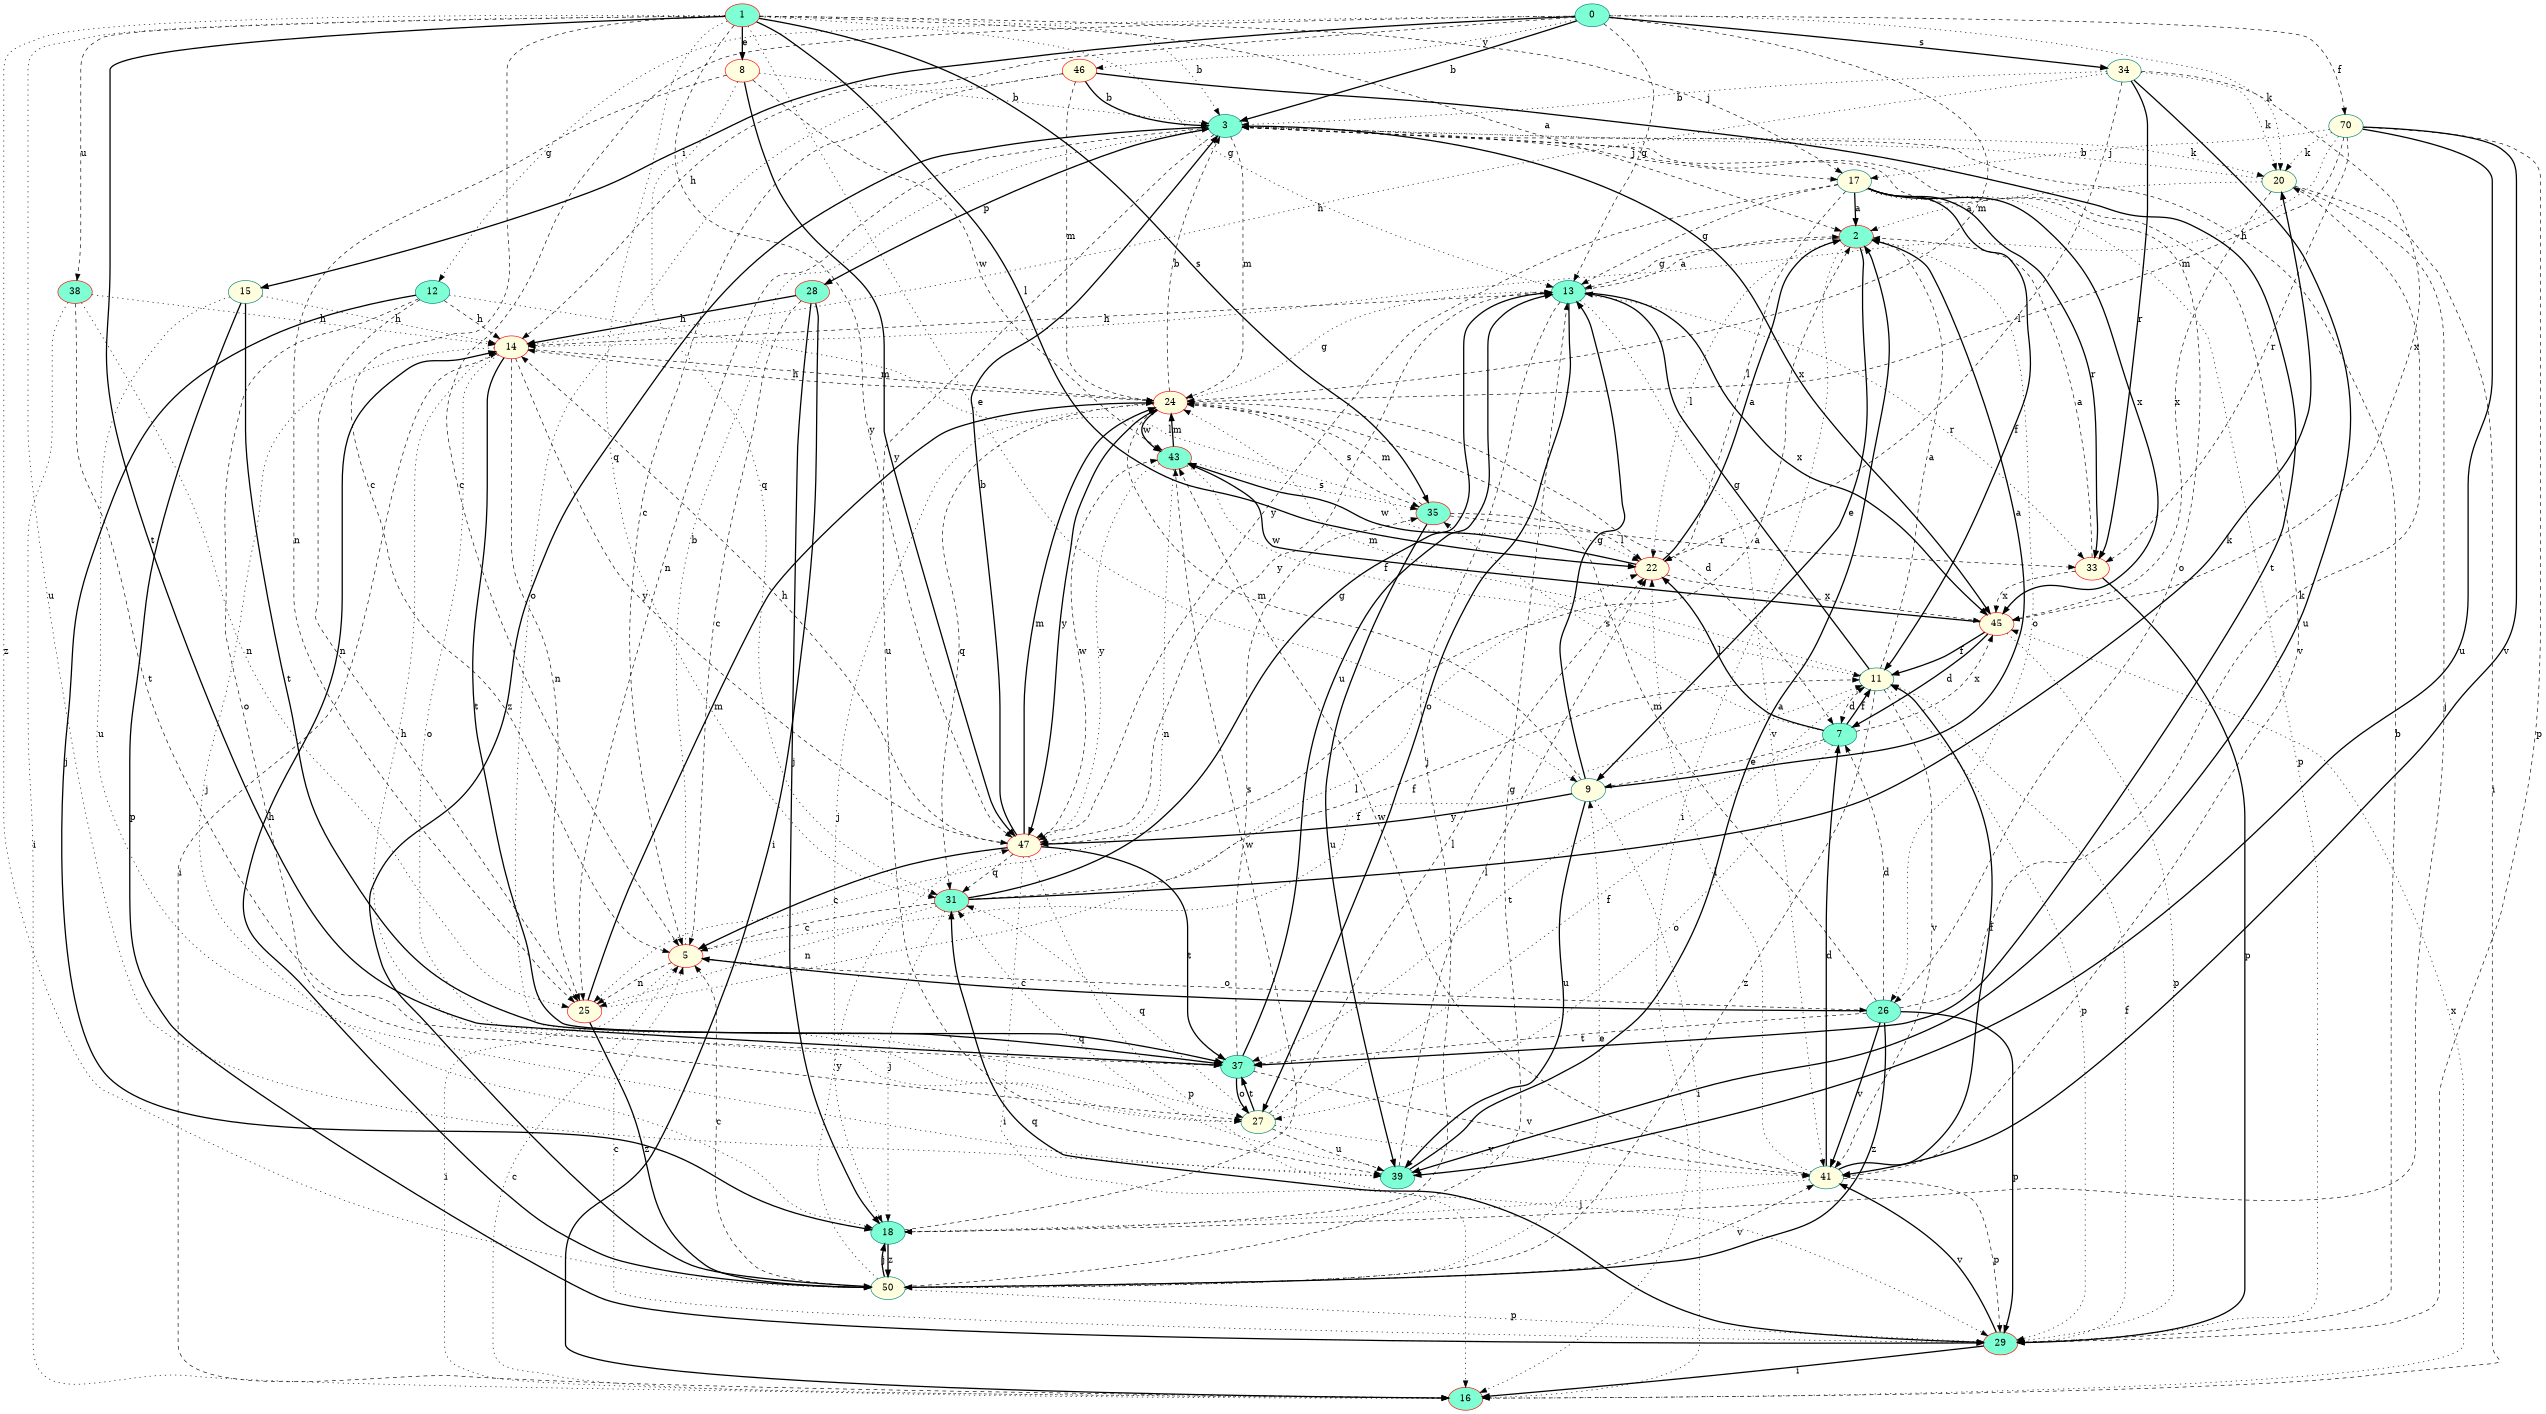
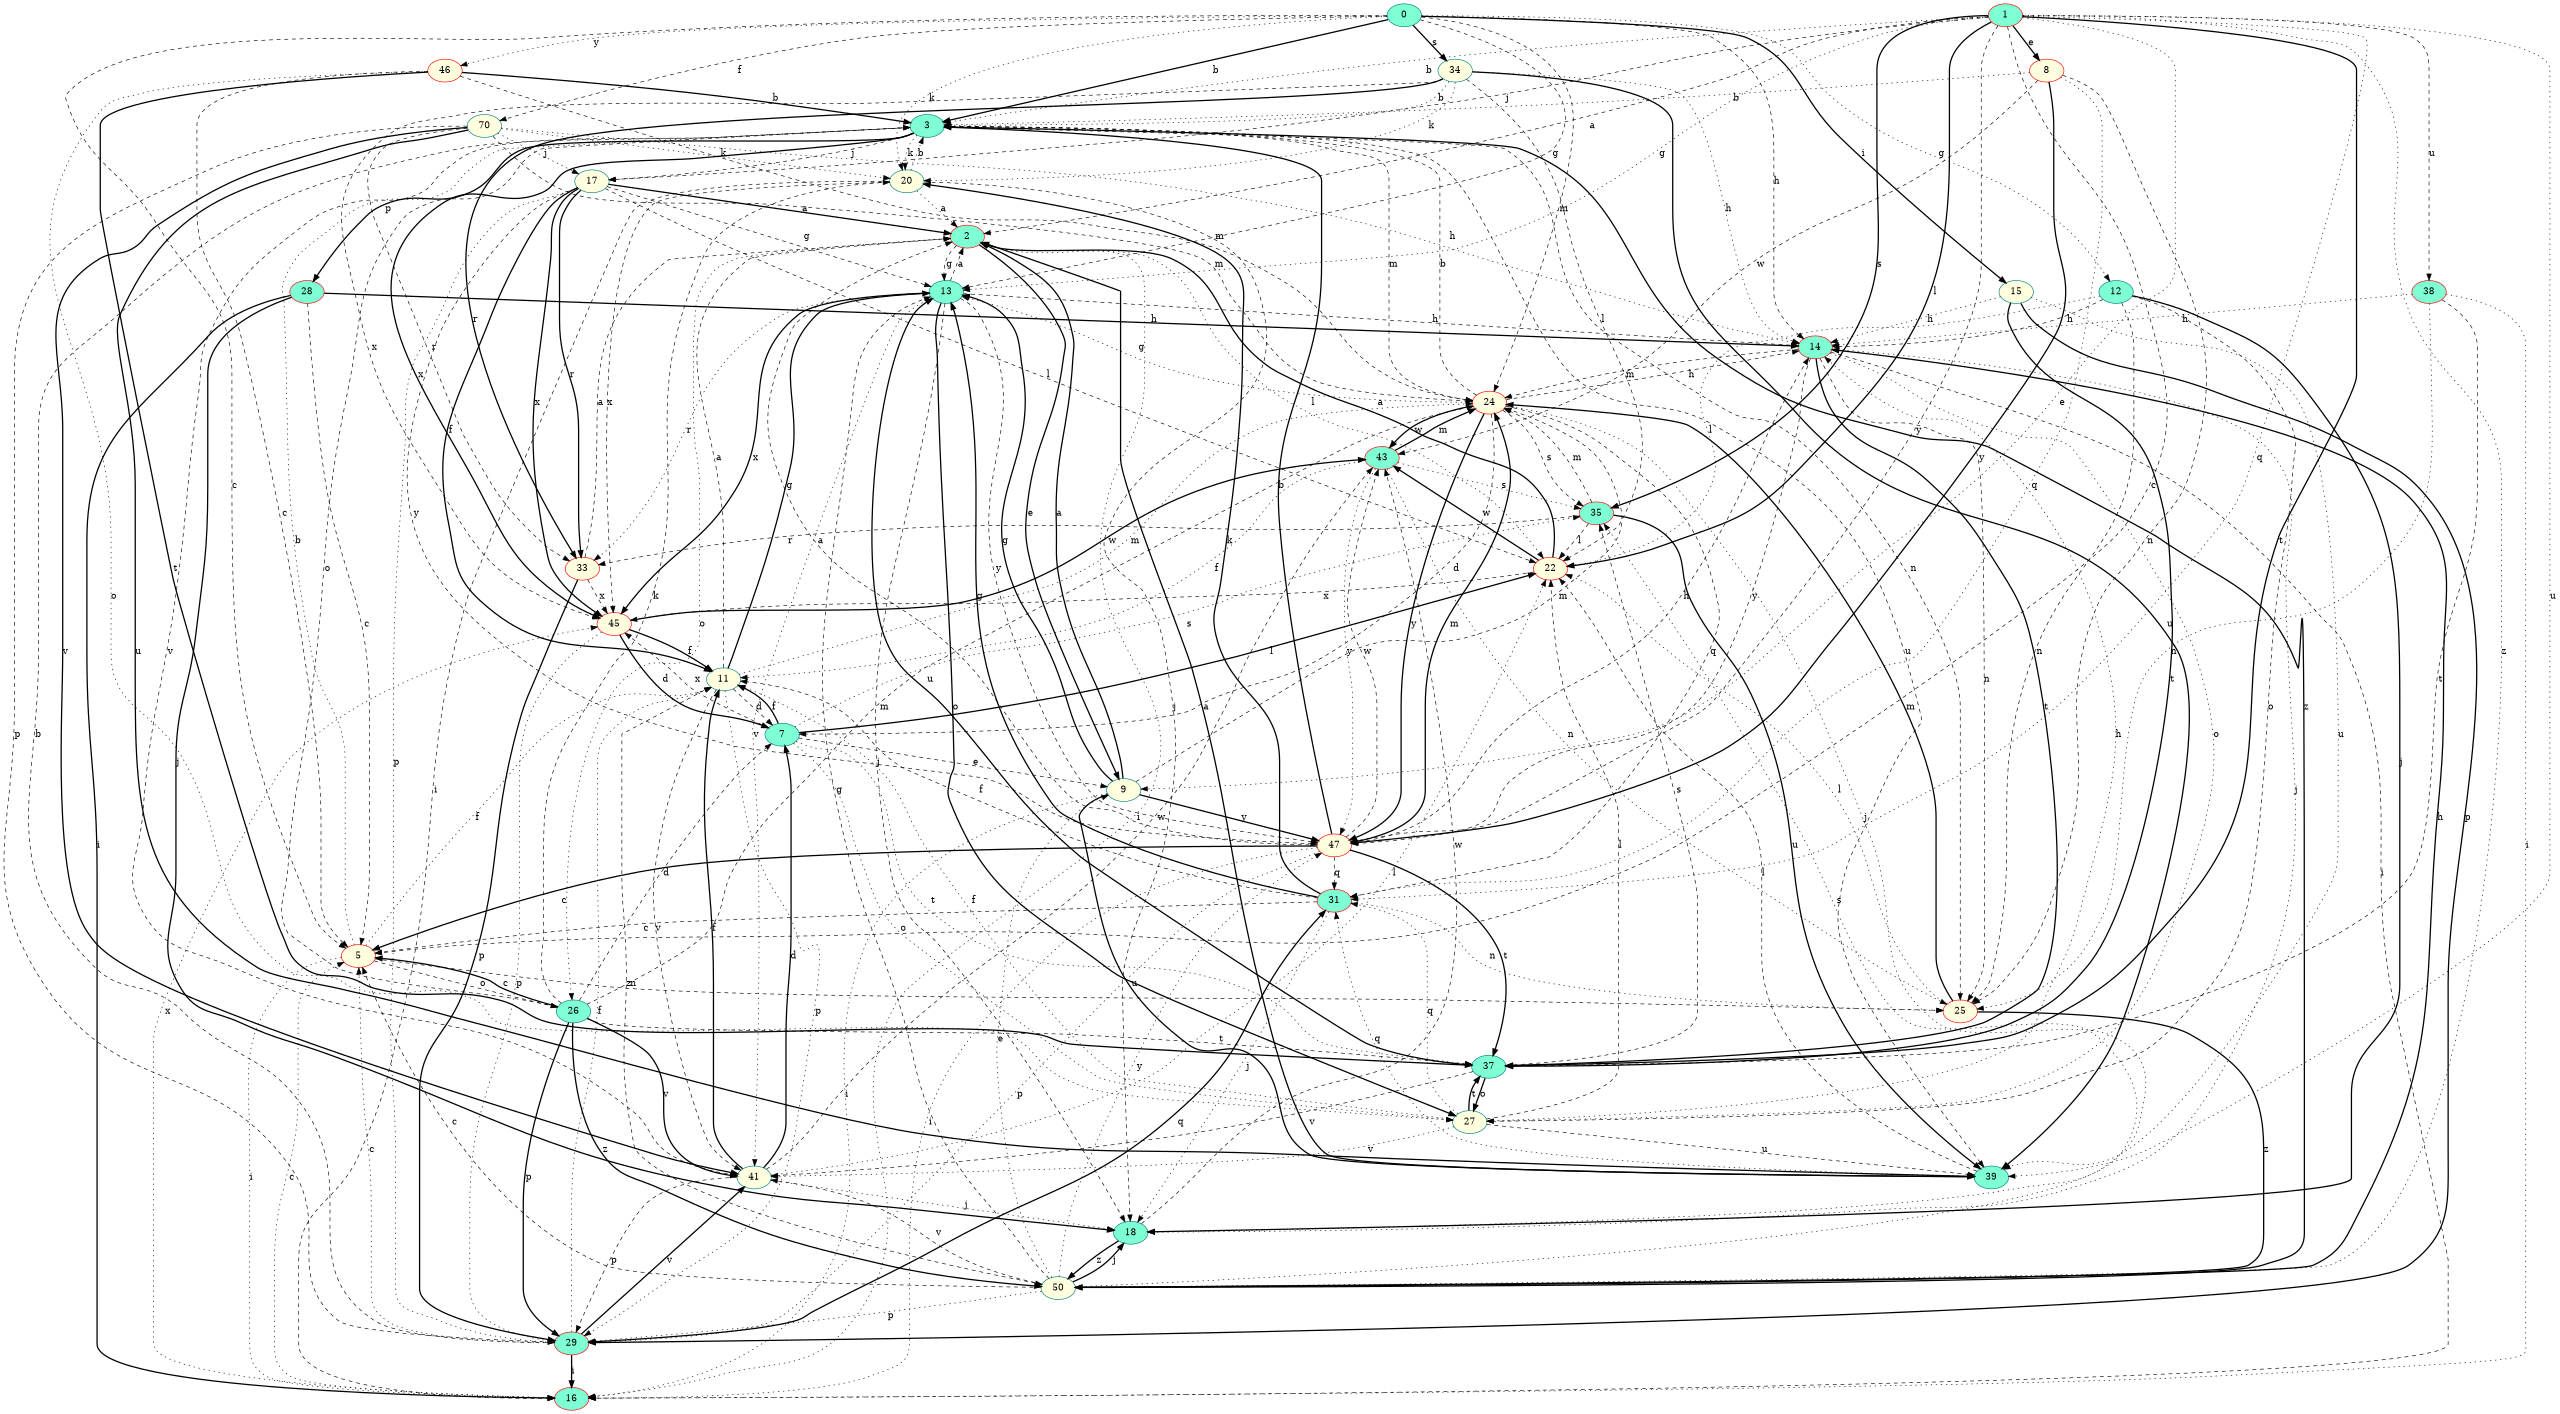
  strict digraph {
    node [color=teal fillcolor=lightyellow style=filled]
    edge [style=dashed]
    0 [fillcolor=aquamarine]
    3 [fillcolor=aquamarine]
    5 [color=red]
    n4 [label=70]
    12 [fillcolor=aquamarine]
    13 [fillcolor=aquamarine]
-   14 [color=red]
+   14 [color=red fillcolor=aquamarine]
    15
    20
    24 [color=red]
    34
    46 [color=red]
    17
    39 [fillcolor=aquamarine]
    50
    26 [fillcolor=aquamarine]
    25 [color=red]
    28 [color=red fillcolor=aquamarine]
    41
    45 [color=red]
    16 [color=red fillcolor=aquamarine]
    11
    29 [color=red fillcolor=aquamarine]
    33 [color=red]
    22 [color=red]
    27
    18 [fillcolor=aquamarine]
    2 [color=red fillcolor=aquamarine]
    47 [color=red]
    37 [fillcolor=aquamarine]
    31 [color=red fillcolor=aquamarine]
    35 [color=red fillcolor=aquamarine]
    7 [fillcolor=aquamarine]
    43 [color=red fillcolor=aquamarine]
    1 [color=red fillcolor=aquamarine]
    8 [color=red]
    9
    38 [color=red fillcolor=aquamarine]
    0 -> 3 [label=b style=bold]
    0 -> 5 [label=c]
    0 -> n4 [label=f]
    0 -> 12 [label=g style=dotted]
    0 -> 13 [label=g]
    0 -> 14 [label=h]
    0 -> 15 [label=i style=bold]
    0 -> 20 [label=k style=dotted]
    0 -> 24 [label=m]
    0 -> 34 [label=s style=bold]
    0 -> 46 [label=y style=dotted]
    3 -> 20 [label=k style=dotted]
    3 -> 24 [label=m]
    3 -> 17 [label=j]
    3 -> 39 [label=u]
    3 -> 50 [label=z style=bold]
    3 -> 26 [label=o]
    3 -> 25 [label=n]
    3 -> 28 [label=p style=bold]
    3 -> 41 [label=v]
    3 -> 45 [label=x style=bold]
    5 -> 3 [label=b style=dotted]
    5 -> 26 [label=o]
    5 -> 25 [label=n]
    5 -> 16 [label=i style=dotted]
    5 -> 11 [label=f style=dotted]
    n4 -> 14 [label=h style=dotted]
    n4 -> 20 [label=k style=dotted]
    n4 -> 24 [label=m]
    n4 -> 17 [label=j style=dotted]
    n4 -> 39 [label=u style=bold]
    n4 -> 41 [label=v style=bold]
    n4 -> 29 [label=p]
    n4 -> 33 [label=r]
    12 -> 14 [label=h]
    12 -> 25 [label=n]
    12 -> 22 [label=l style=dotted]
    12 -> 27 [label=o]
    12 -> 18 [label=j style=bold]
    13 -> 14 [label=h]
    13 -> 41 [label=v style=dotted]
    13 -> 45 [label=x style=bold]
    13 -> 33 [label=r style=dotted]
    13 -> 27 [label=o style=bold]
    13 -> 18 [label=j]
    13 -> 2 [label=a]
    13 -> 47 [label=y]
    14 -> 24 [label=m]
    14 -> 25 [label=n]
    14 -> 16 [label=i]
    14 -> 27 [label=o style=dotted]
    14 -> 18 [label=j style=dotted]
    14 -> 47 [label=y]
    14 -> 37 [label=t style=bold]
    15 -> 14 [label=h style=dotted]
    15 -> 39 [label=u style=dotted]
    15 -> 29 [label=p style=bold]
    15 -> 37 [label=t style=bold]
    20 -> 3 [label=b style=dotted]
    20 -> 45 [label=x]
    20 -> 16 [label=i]
    20 -> 18 [label=j]
    20 -> 2 [label=a style=dotted]
    24 -> 3 [label=b]
    24 -> 13 [label=g style=dotted]
    24 -> 14 [label=h]
    24 -> 18 [label=j style=dotted]
    24 -> 47 [label=y style=bold]
    24 -> 31 [label=q]
    24 -> 35 [label=s]
    24 -> 7 [label=d]
    24 -> 43 [label=w style=bold]
    34 -> 3 [label=b style=dotted]
    34 -> 14 [label=h style=dotted]
    34 -> 20 [label=k style=dotted]
    34 -> 39 [label=u style=bold]
    34 -> 45 [label=x]
    34 -> 33 [label=r style=bold]
    34 -> 22 [label=l]
    46 -> 3 [label=b style=bold]
    46 -> 5 [label=c]
    46 -> 24 [label=m]
    46 -> 27 [label=o style=dotted]
    46 -> 37 [label=t style=bold]
    17 -> 13 [label=g]
    17 -> 45 [label=x style=bold]
    17 -> 11 [label=f style=bold]
    17 -> 29 [label=p style=dotted]
    17 -> 33 [label=r style=bold]
    17 -> 22 [label=l]
    17 -> 2 [label=a style=bold]
    17 -> 47 [label=y]
    39 -> 22 [label=l]
    39 -> 2 [label=a style=bold]
    39 -> 31 [label=q style=dotted]
    50 -> 5 [label=c]
    50 -> 13 [label=g]
    50 -> 14 [label=h style=bold]
    50 -> 41 [label=v]
    50 -> 29 [label=p style=dotted]
    50 -> 18 [label=j style=bold]
    50 -> 47 [label=y style=dotted]
+   50 -> 35 [label=s style=dotted]
    50 -> 9 [label=e style=dotted]
    26 -> 5 [label=c style=bold]
    26 -> 20 [label=k]
    26 -> 24 [label=m]
    26 -> 50 [label=z style=bold]
    26 -> 41 [label=v style=bold]
    26 -> 29 [label=p style=bold]
    26 -> 37 [label=t]
    26 -> 7 [label=d]
    25 -> 24 [label=m style=bold]
    25 -> 50 [label=z style=bold]
    25 -> 22 [label=l style=dotted]
    28 -> 5 [label=c]
    28 -> 14 [label=h style=bold]
    28 -> 16 [label=i style=bold]
    28 -> 18 [label=j style=bold]
    41 -> 11 [label=f style=bold]
    41 -> 29 [label=p]
    41 -> 22 [label=l style=dotted]
    41 -> 18 [label=j style=dotted]
    41 -> 7 [label=d style=bold]
    41 -> 43 [label=w]
    45 -> 11 [label=f style=bold]
    45 -> 29 [label=p style=dotted]
    45 -> 7 [label=d style=bold]
    45 -> 43 [label=w style=bold]
    16 -> 5 [label=c style=dotted]
    16 -> 45 [label=x style=dotted]
    11 -> 13 [label=g style=bold]
    11 -> 24 [label=m style=dotted]
    11 -> 50 [label=z]
    11 -> 41 [label=v]
    11 -> 29 [label=p style=dotted]
    11 -> 2 [label=a]
    11 -> 7 [label=d]
    29 -> 3 [label=b]
    29 -> 5 [label=c style=dotted]
    29 -> 41 [label=v style=bold]
    29 -> 16 [label=i style=bold]
    29 -> 11 [label=f style=dotted]
    29 -> 31 [label=q style=bold]
    33 -> 45 [label=x]
    33 -> 29 [label=p style=bold]
    33 -> 2 [label=a]
    22 -> 45 [label=x]
    22 -> 2 [label=a style=bold]
    22 -> 43 [label=w style=bold]
    27 -> 14 [label=h style=dotted]
    27 -> 39 [label=u]
    27 -> 41 [label=v style=dotted]
    27 -> 11 [label=f style=dotted]
    27 -> 22 [label=l]
    27 -> 37 [label=t style=bold]
    27 -> 31 [label=q style=dotted]
    18 -> 50 [label=z style=bold]
    18 -> 43 [label=w]
    2 -> 13 [label=g]
    2 -> 26 [label=o style=dotted]
    2 -> 16 [label=i style=dotted]
    2 -> 22 [label=l style=dotted]
    2 -> 9 [label=e style=bold]
    47 -> 3 [label=b style=bold]
    47 -> 5 [label=c style=bold]
    47 -> 14 [label=h]
    47 -> 24 [label=m style=bold]
    47 -> 16 [label=i style=dotted]
    47 -> 29 [label=p style=dotted]
    47 -> 2 [label=a]
    47 -> 37 [label=t style=bold]
    47 -> 31 [label=q]
    47 -> 43 [label=w]
    37 -> 13 [label=u style=bold]
    37 -> 41 [label=v]
    37 -> 27 [label=o style=bold]
    37 -> 35 [label=s]
    31 -> 5 [label=c]
    31 -> 13 [label=g style=bold]
    31 -> 20 [label=k style=bold]
    31 -> 25 [label=n style=dotted]
    31 -> 11 [label=f]
    31 -> 18 [label=j style=dotted]
    35 -> 24 [label=m]
    35 -> 39 [label=u style=bold]
    35 -> 33 [label=r]
    35 -> 22 [label=l]
    7 -> 45 [label=x]
    7 -> 11 [label=f style=bold]
    7 -> 22 [label=l style=bold]
    7 -> 27 [label=o style=dotted]
    7 -> 37 [label=t style=dotted]
    7 -> 35 [label=s style=dotted]
    7 -> 9 [label=e]
    43 -> 24 [label=m style=bold]
    43 -> 25 [label=n style=dotted]
    43 -> 11 [label=f style=dotted]
    43 -> 47 [label=y style=dotted]
    43 -> 35 [label=s style=dotted]
    1 -> 3 [label=b style=dotted]
    1 -> 5 [label=c]
    1 -> 13 [label=g style=dotted]
    1 -> 17 [label=j]
    1 -> 39 [label=u style=dotted]
    1 -> 50 [label=z style=dotted]
    1 -> 22 [label=l style=bold]
    1 -> 2 [label=a]
    1 -> 47 [label=y]
    1 -> 37 [label=t style=bold]
    1 -> 31 [label=q style=dotted]
    1 -> 35 [label=s style=bold]
    1 -> 8 [label=e style=bold]
    1 -> 9 [label=e style=dotted]
    1 -> 38 [label=u]
    8 -> 3 [label=b style=dotted]
    8 -> 25 [label=n]
    8 -> 47 [label=y style=bold]
    8 -> 31 [label=q style=dotted]
    8 -> 43 [label=w]
    9 -> 13 [label=g style=bold]
    9 -> 24 [label=m]
    9 -> 39 [label=u style=bold]
    9 -> 16 [label=i style=dotted]
    9 -> 2 [label=a style=bold]
    9 -> 47 [label=y style=bold]
    38 -> 14 [label=h style=dotted]
    38 -> 25 [label=n style=dotted]
    38 -> 16 [label=i style=dotted]
    38 -> 37 [label=t]
  }
